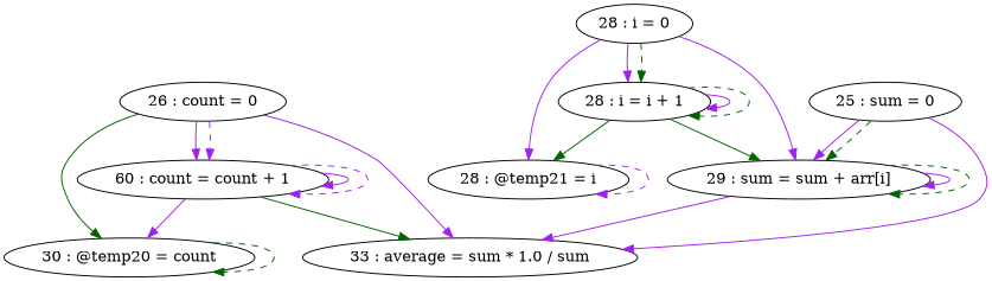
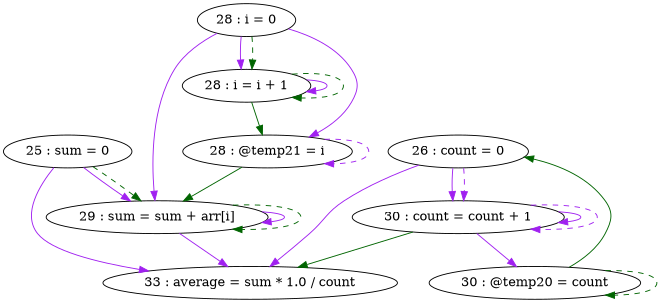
  digraph {
    edge [color=purple]
    "25 : sum = 0"
    "29 : sum = sum + arr[i]"
-   "33 : average = sum * 1.0 / count" [label="33 : average = sum * 1.0 / sum"]
+   "33 : average = sum * 1.0 / count"
    "26 : count = 0"
    "30 : @temp20 = count"
-   "30 : count = count + 1" [label="60 : count = count + 1"]
+   "30 : count = count + 1"
    "28 : i = 0"
    "28 : i = i + 1"
    "28 : @temp21 = i"
    "25 : sum = 0" -> "29 : sum = sum + arr[i]"
    "25 : sum = 0" -> "29 : sum = sum + arr[i]" [color=darkgreen style=dashed]
    "25 : sum = 0" -> "33 : average = sum * 1.0 / count"
    "29 : sum = sum + arr[i]" -> "29 : sum = sum + arr[i]"
    "29 : sum = sum + arr[i]" -> "29 : sum = sum + arr[i]" [color=darkgreen style=dashed]
    "29 : sum = sum + arr[i]" -> "33 : average = sum * 1.0 / count"
    "26 : count = 0" -> "33 : average = sum * 1.0 / count"
-   "26 : count = 0" -> "30 : @temp20 = count" [color=darkgreen]
+   "30 : @temp20 = count" -> "26 : count = 0" [color=darkgreen]
    "26 : count = 0" -> "30 : count = count + 1"
    "26 : count = 0" -> "30 : count = count + 1" [style=dashed]
    "30 : @temp20 = count" -> "30 : @temp20 = count" [color=darkgreen style=dashed]
    "30 : count = count + 1" -> "33 : average = sum * 1.0 / count" [color=darkgreen]
    "30 : count = count + 1" -> "30 : @temp20 = count"
    "30 : count = count + 1" -> "30 : count = count + 1"
    "30 : count = count + 1" -> "30 : count = count + 1" [style=dashed]
    "28 : i = 0" -> "29 : sum = sum + arr[i]"
    "28 : i = 0" -> "28 : i = i + 1"
    "28 : i = 0" -> "28 : i = i + 1" [color=darkgreen style=dashed]
    "28 : i = 0" -> "28 : @temp21 = i"
-   "28 : i = i + 1" -> "29 : sum = sum + arr[i]" [color=darkgreen]
+   "28 : @temp21 = i" -> "29 : sum = sum + arr[i]" [color=darkgreen]
    "28 : i = i + 1" -> "28 : i = i + 1"
    "28 : i = i + 1" -> "28 : i = i + 1" [color=darkgreen style=dashed]
    "28 : i = i + 1" -> "28 : @temp21 = i" [color=darkgreen]
    "28 : @temp21 = i" -> "28 : @temp21 = i" [style=dashed]
  }
